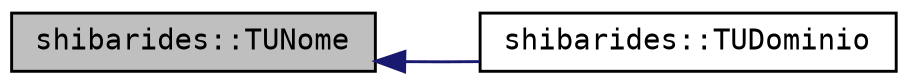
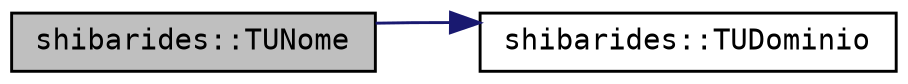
  digraph {
    rankdir=LR
    fontname="DejaVu Sans Mono"
    node [color=black fontname="DejaVu Sans Mono" fontsize=10 shape=record style=filled]
    n1 [fillcolor=grey75 fontcolor=black height=0.2 label="shibarides::TUNome" width=0.4]
    n2 [fillcolor=white height=0.2 label="shibarides::TUDominio" width=0.4]
-   n1 -> n2 [color=midnightblue dir=back fontname="DejaVu Sans Mono" fontsize=10 labelfontname=Helvetica labelfontsize=10 style=solid]
+   n2 -> n1 [color=midnightblue dir=back fontname="DejaVu Sans Mono" fontsize=10 labelfontname=Helvetica labelfontsize=10 style=solid]
  }
